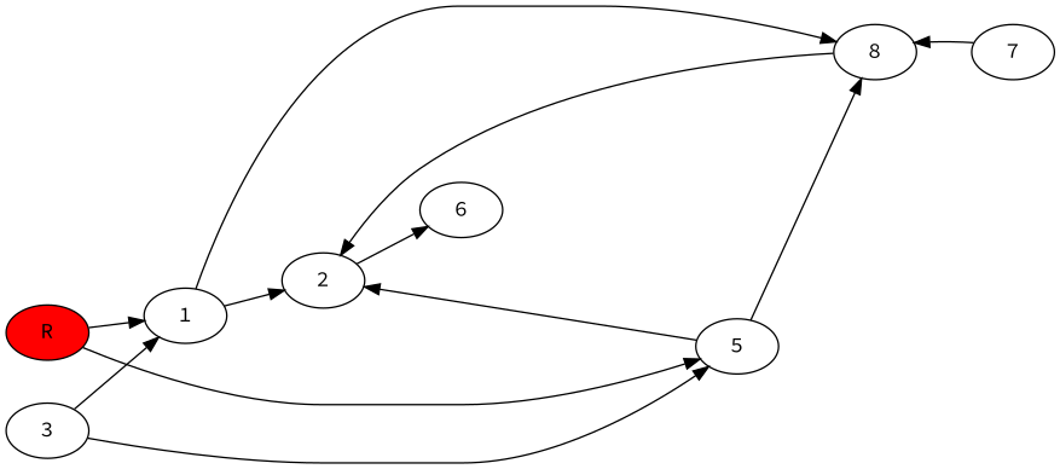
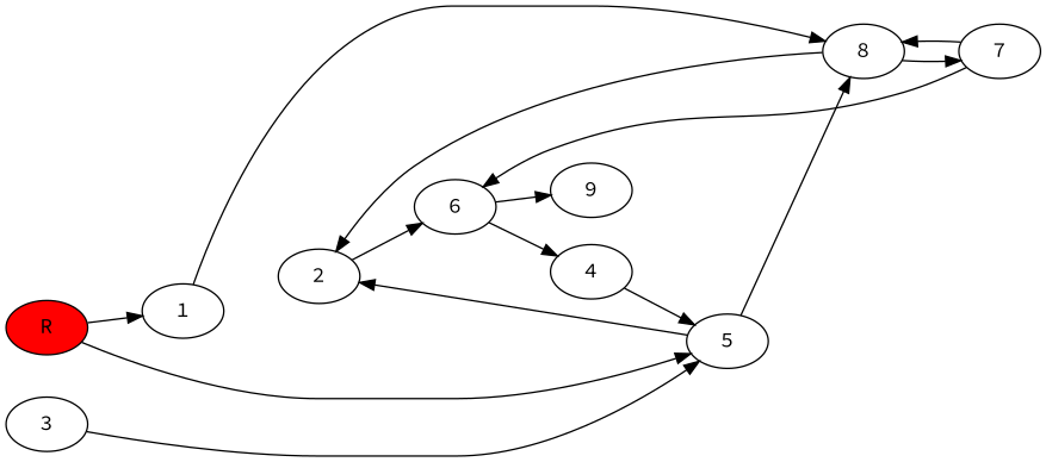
  digraph {
    fontname="Source Code Pro"
    rankdir=LR
    node [fontname="Source Code Pro"]
    edge [fontname="Source Code Pro"]
    1
    2
    8
    6
    7
+   4
+   9
    3
    5
    R [fillcolor="#ff0000" style=filled]
-   1 -> 2
    1 -> 8
    2 -> 6
    8 -> 2
+   8 -> 7
+   6 -> 4
+   6 -> 9
    7 -> 8
-   3 -> 1
+   7 -> 6
+   4 -> 5
    3 -> 5
    5 -> 2
    5 -> 8
    R -> 1
    R -> 5
  }
